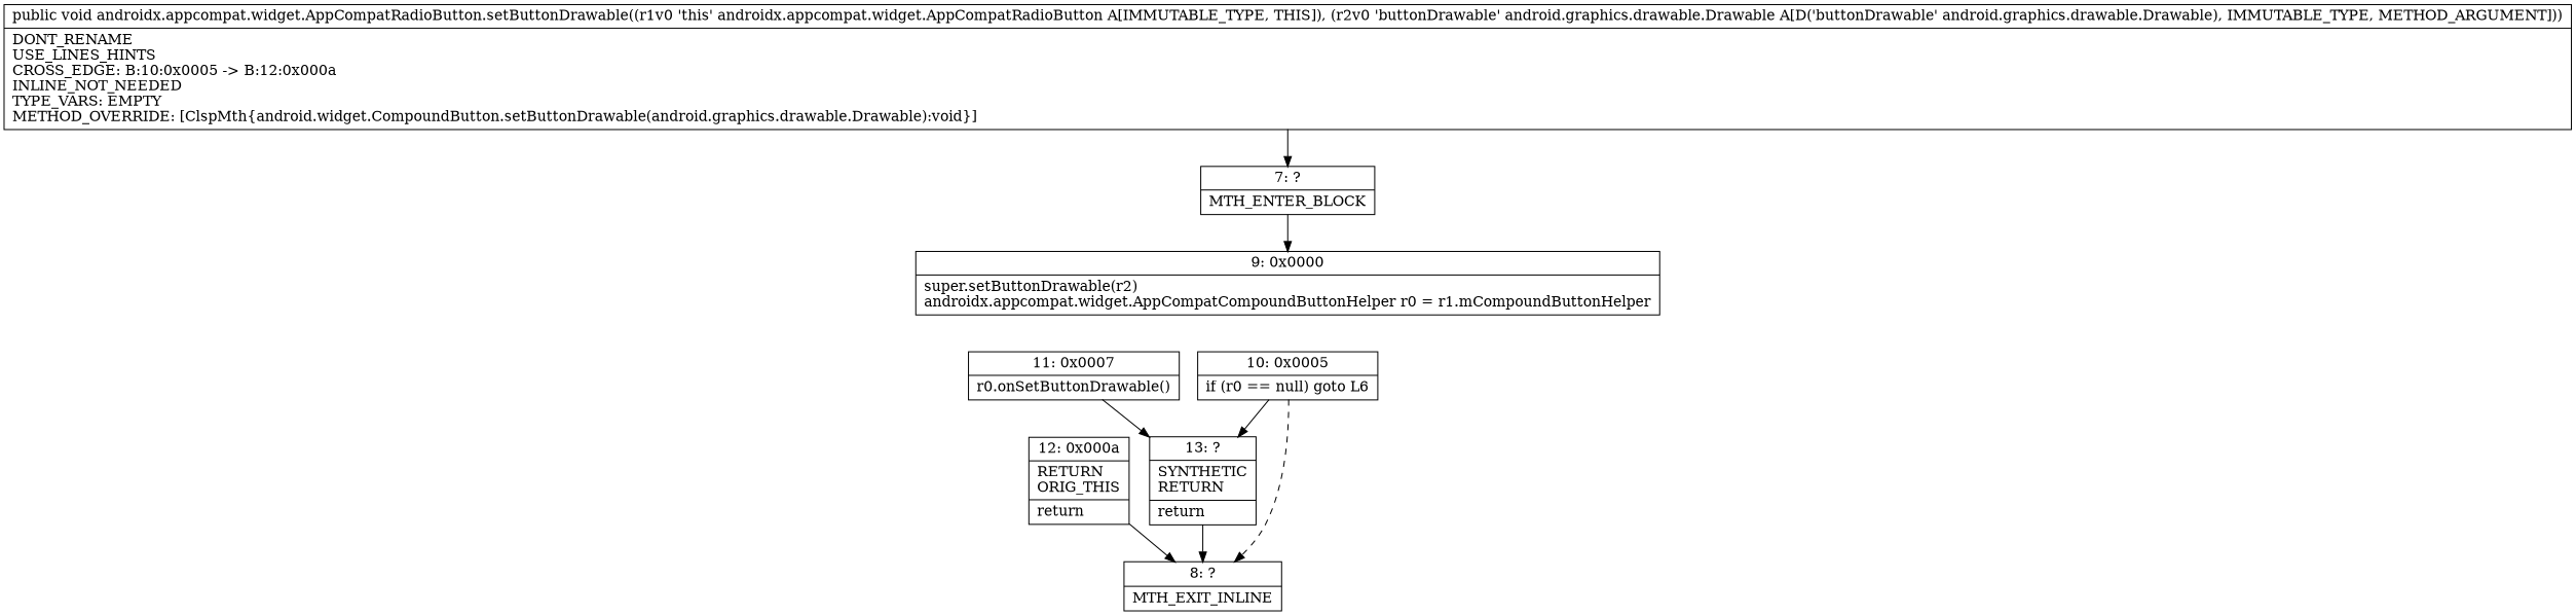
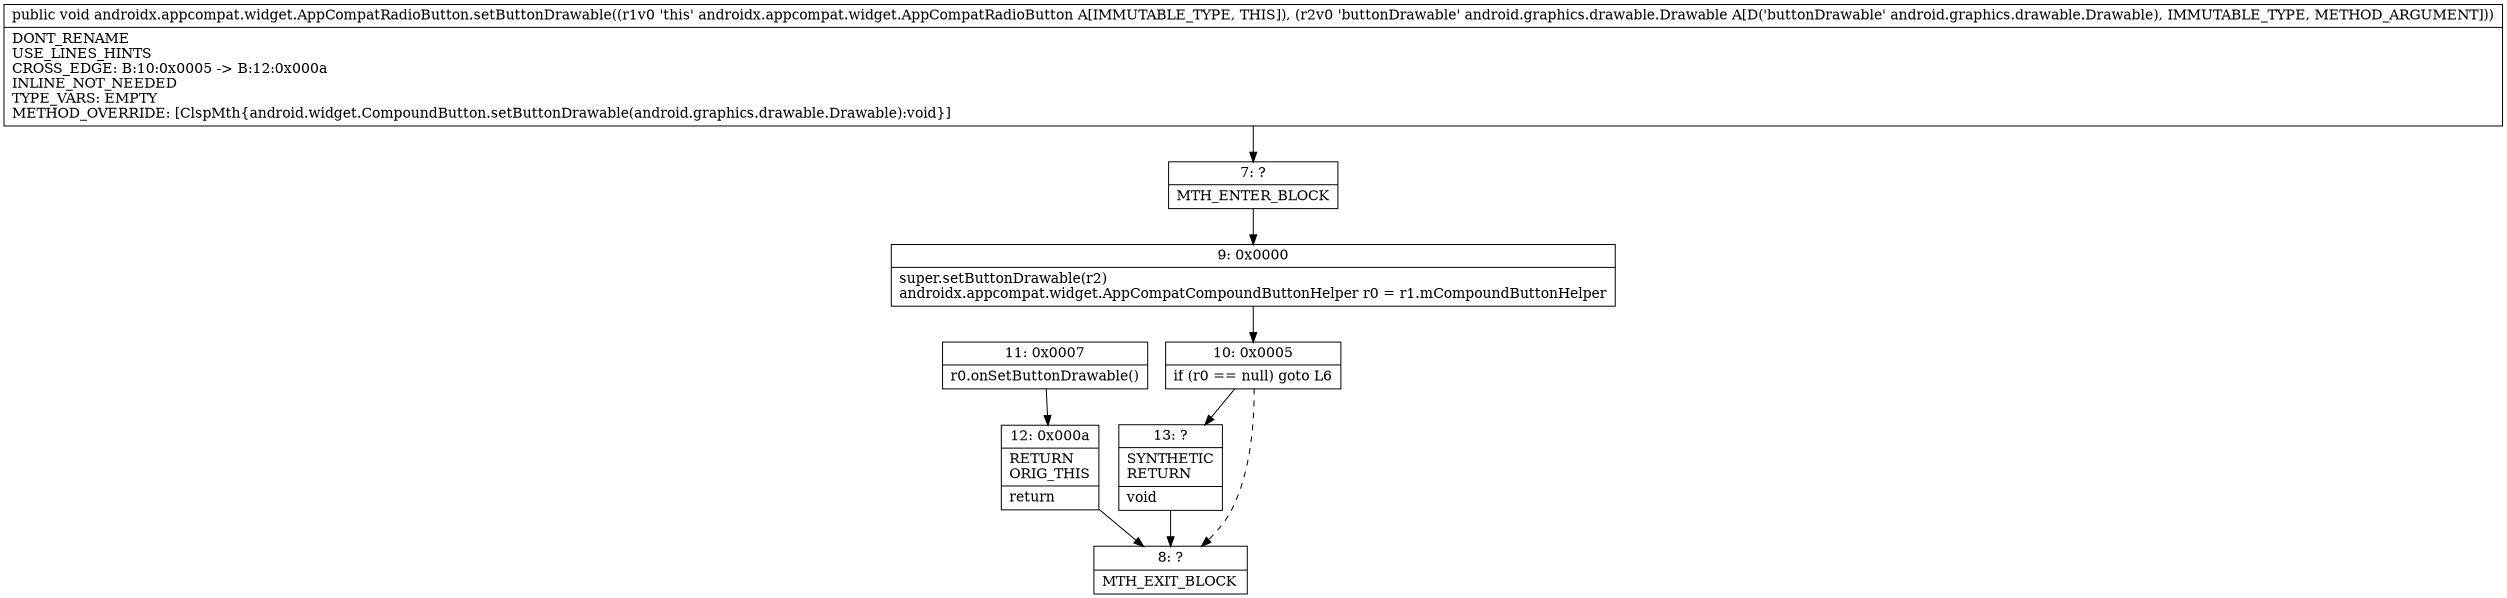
  digraph {
    node [shape=record]
    n1 [label="{7\:\ ?|MTH_ENTER_BLOCK\l}"]
    n2 [label="{9\:\ 0x0000|super.setButtonDrawable(r2)\landroidx.appcompat.widget.AppCompatCompoundButtonHelper r0 = r1.mCompoundButtonHelper\l}"]
    n3 [label="{10\:\ 0x0005|if (r0 == null) goto L6\l}"]
-   n4 [label="{13\:\ ?|SYNTHETIC\lRETURN\l|return\l}"]
-   n5 [label="{8\:\ ?|MTH_EXIT_INLINE\l}"]
+   n4 [label="{13\:\ ?|SYNTHETIC\lRETURN\l|void\l}"]
+   n5 [label="{8\:\ ?|MTH_EXIT_BLOCK\l}"]
    n6 [label="{11\:\ 0x0007|r0.onSetButtonDrawable()\l}"]
    n7 [label="{12\:\ 0x000a|RETURN\lORIG_THIS\l|return\l}"]
    n8 [label="{public void androidx.appcompat.widget.AppCompatRadioButton.setButtonDrawable((r1v0 'this' androidx.appcompat.widget.AppCompatRadioButton A[IMMUTABLE_TYPE, THIS]), (r2v0 'buttonDrawable' android.graphics.drawable.Drawable A[D('buttonDrawable' android.graphics.drawable.Drawable), IMMUTABLE_TYPE, METHOD_ARGUMENT]))  | DONT_RENAME\lUSE_LINES_HINTS\lCROSS_EDGE: B:10:0x0005 \-\> B:12:0x000a\lINLINE_NOT_NEEDED\lTYPE_VARS: EMPTY\lMETHOD_OVERRIDE: [ClspMth\{android.widget.CompoundButton.setButtonDrawable(android.graphics.drawable.Drawable):void\}]\l}"]
    n1 -> n2
+   n2 -> n3
    n3 -> n4
    n3 -> n5 [style=dashed]
    n4 -> n5
-   n6 -> n4
+   n6 -> n7
    n7 -> n5
    n8 -> n1
  }
